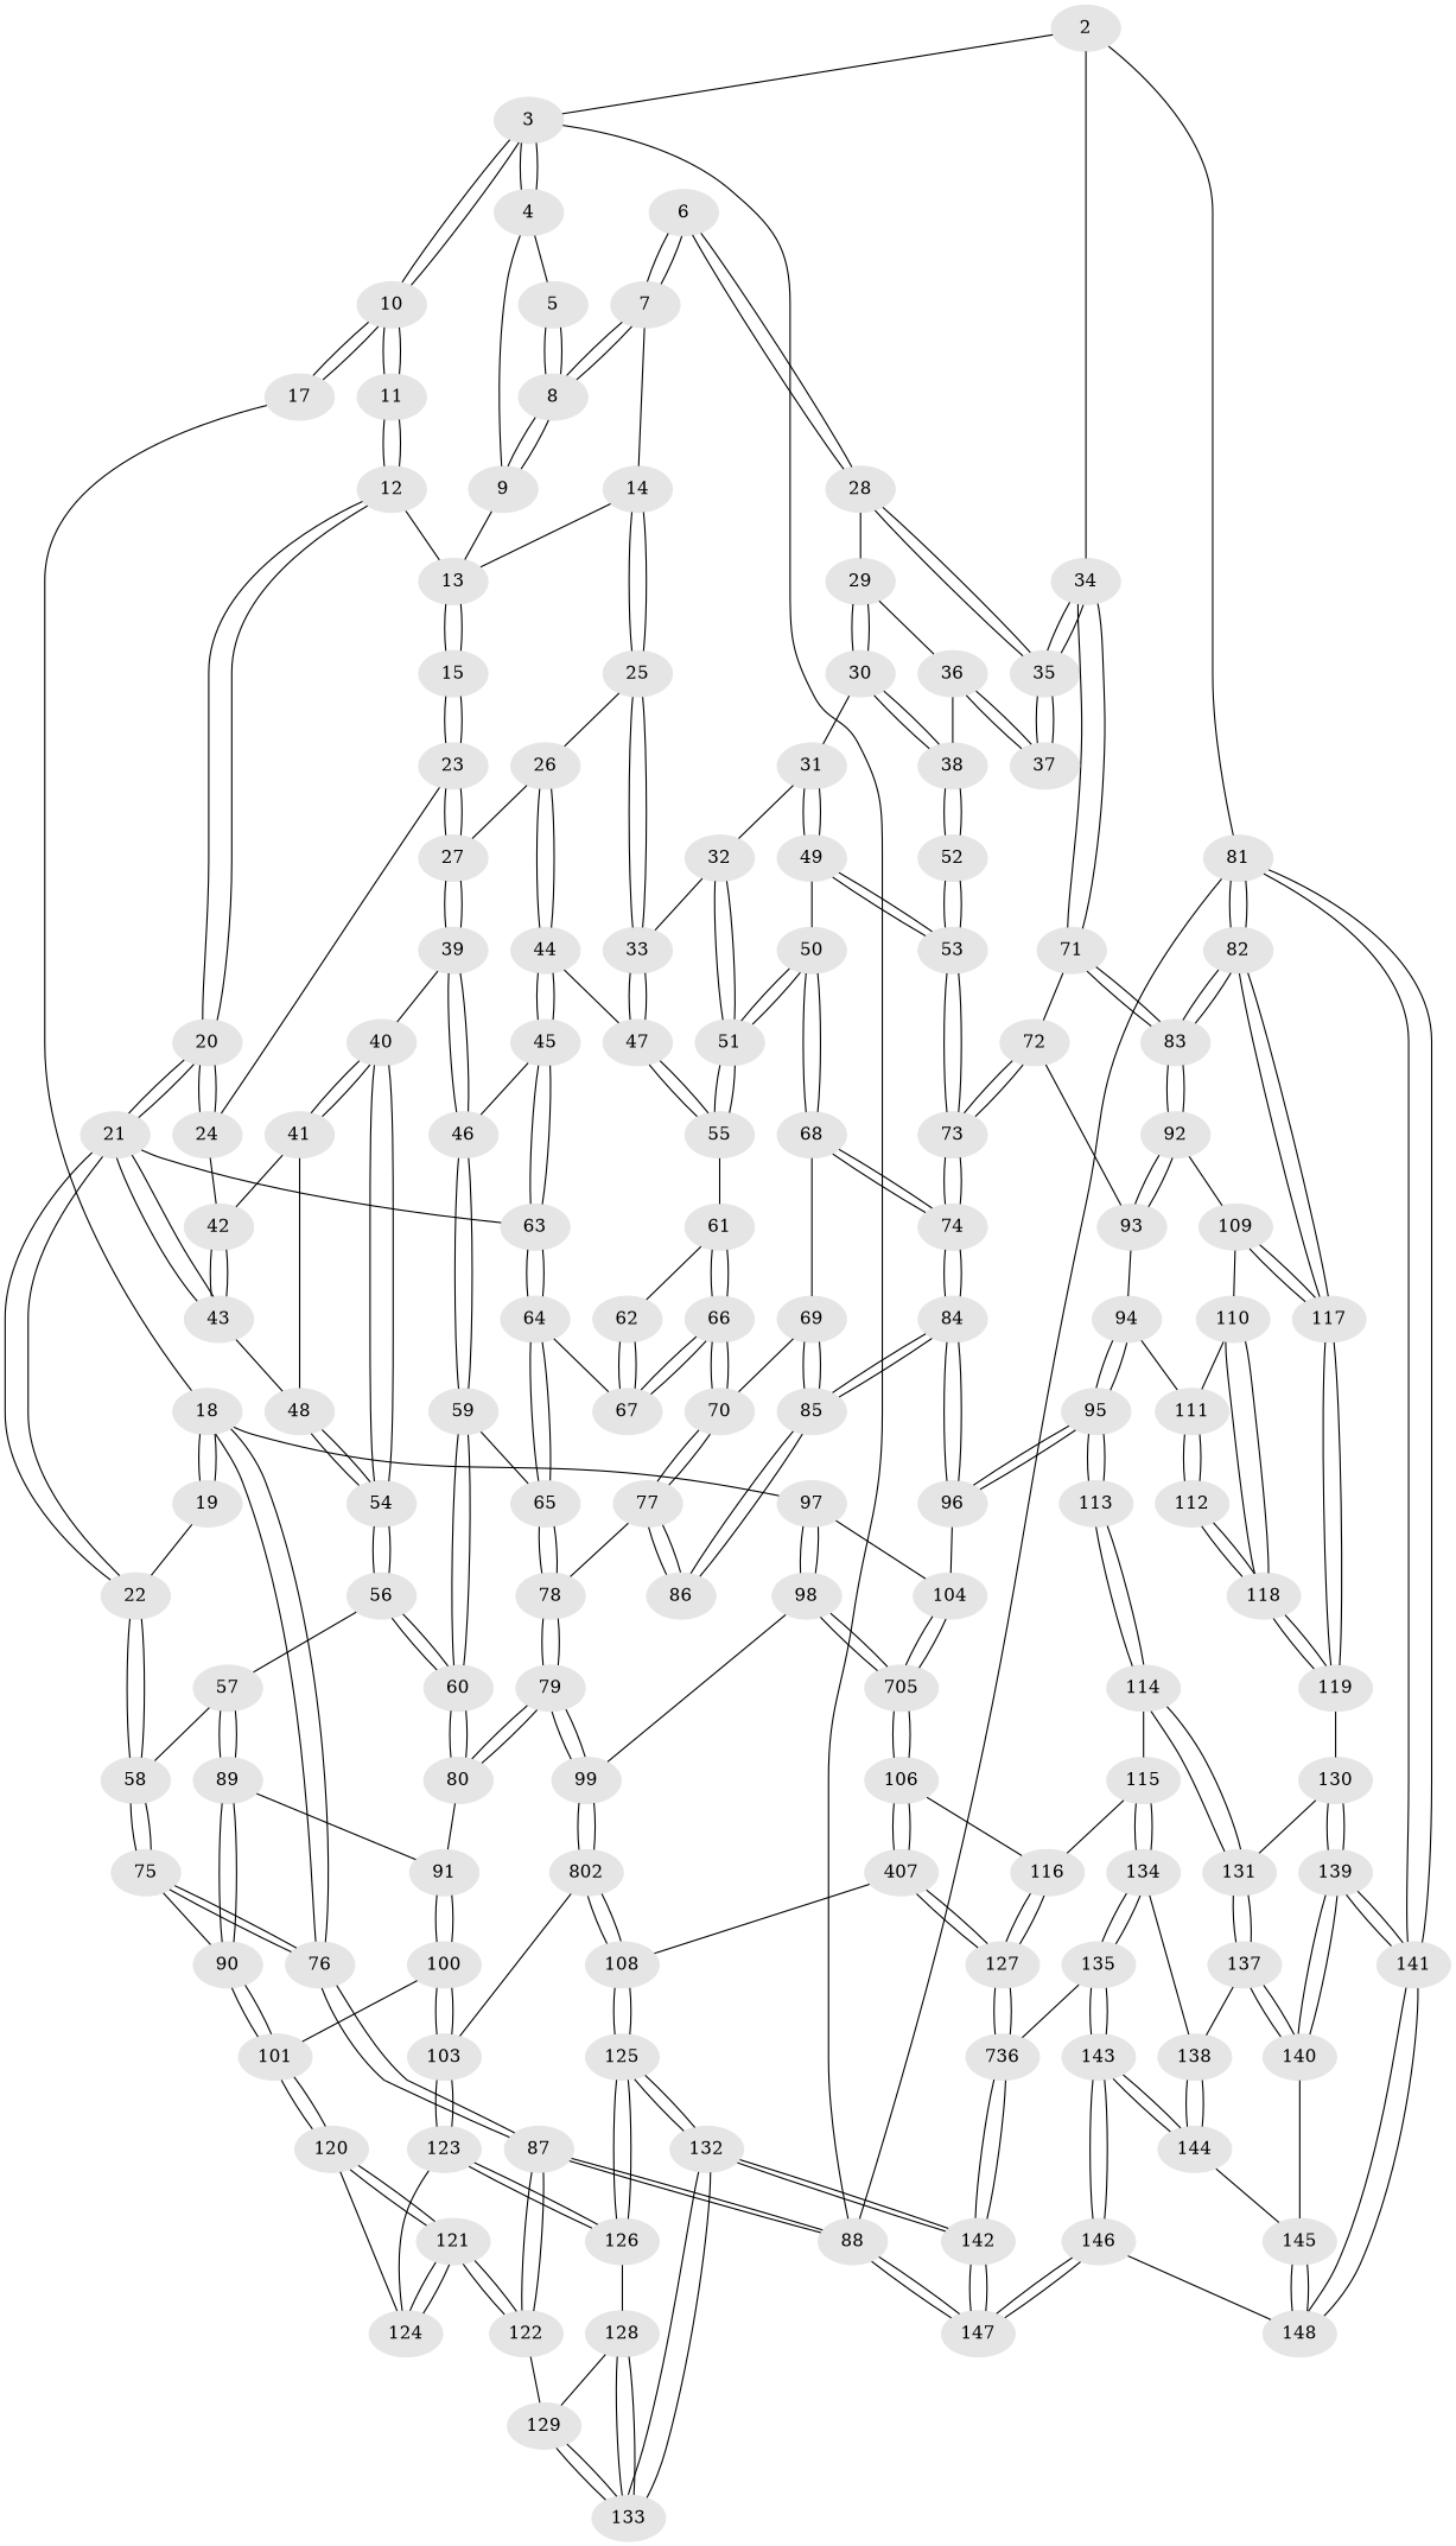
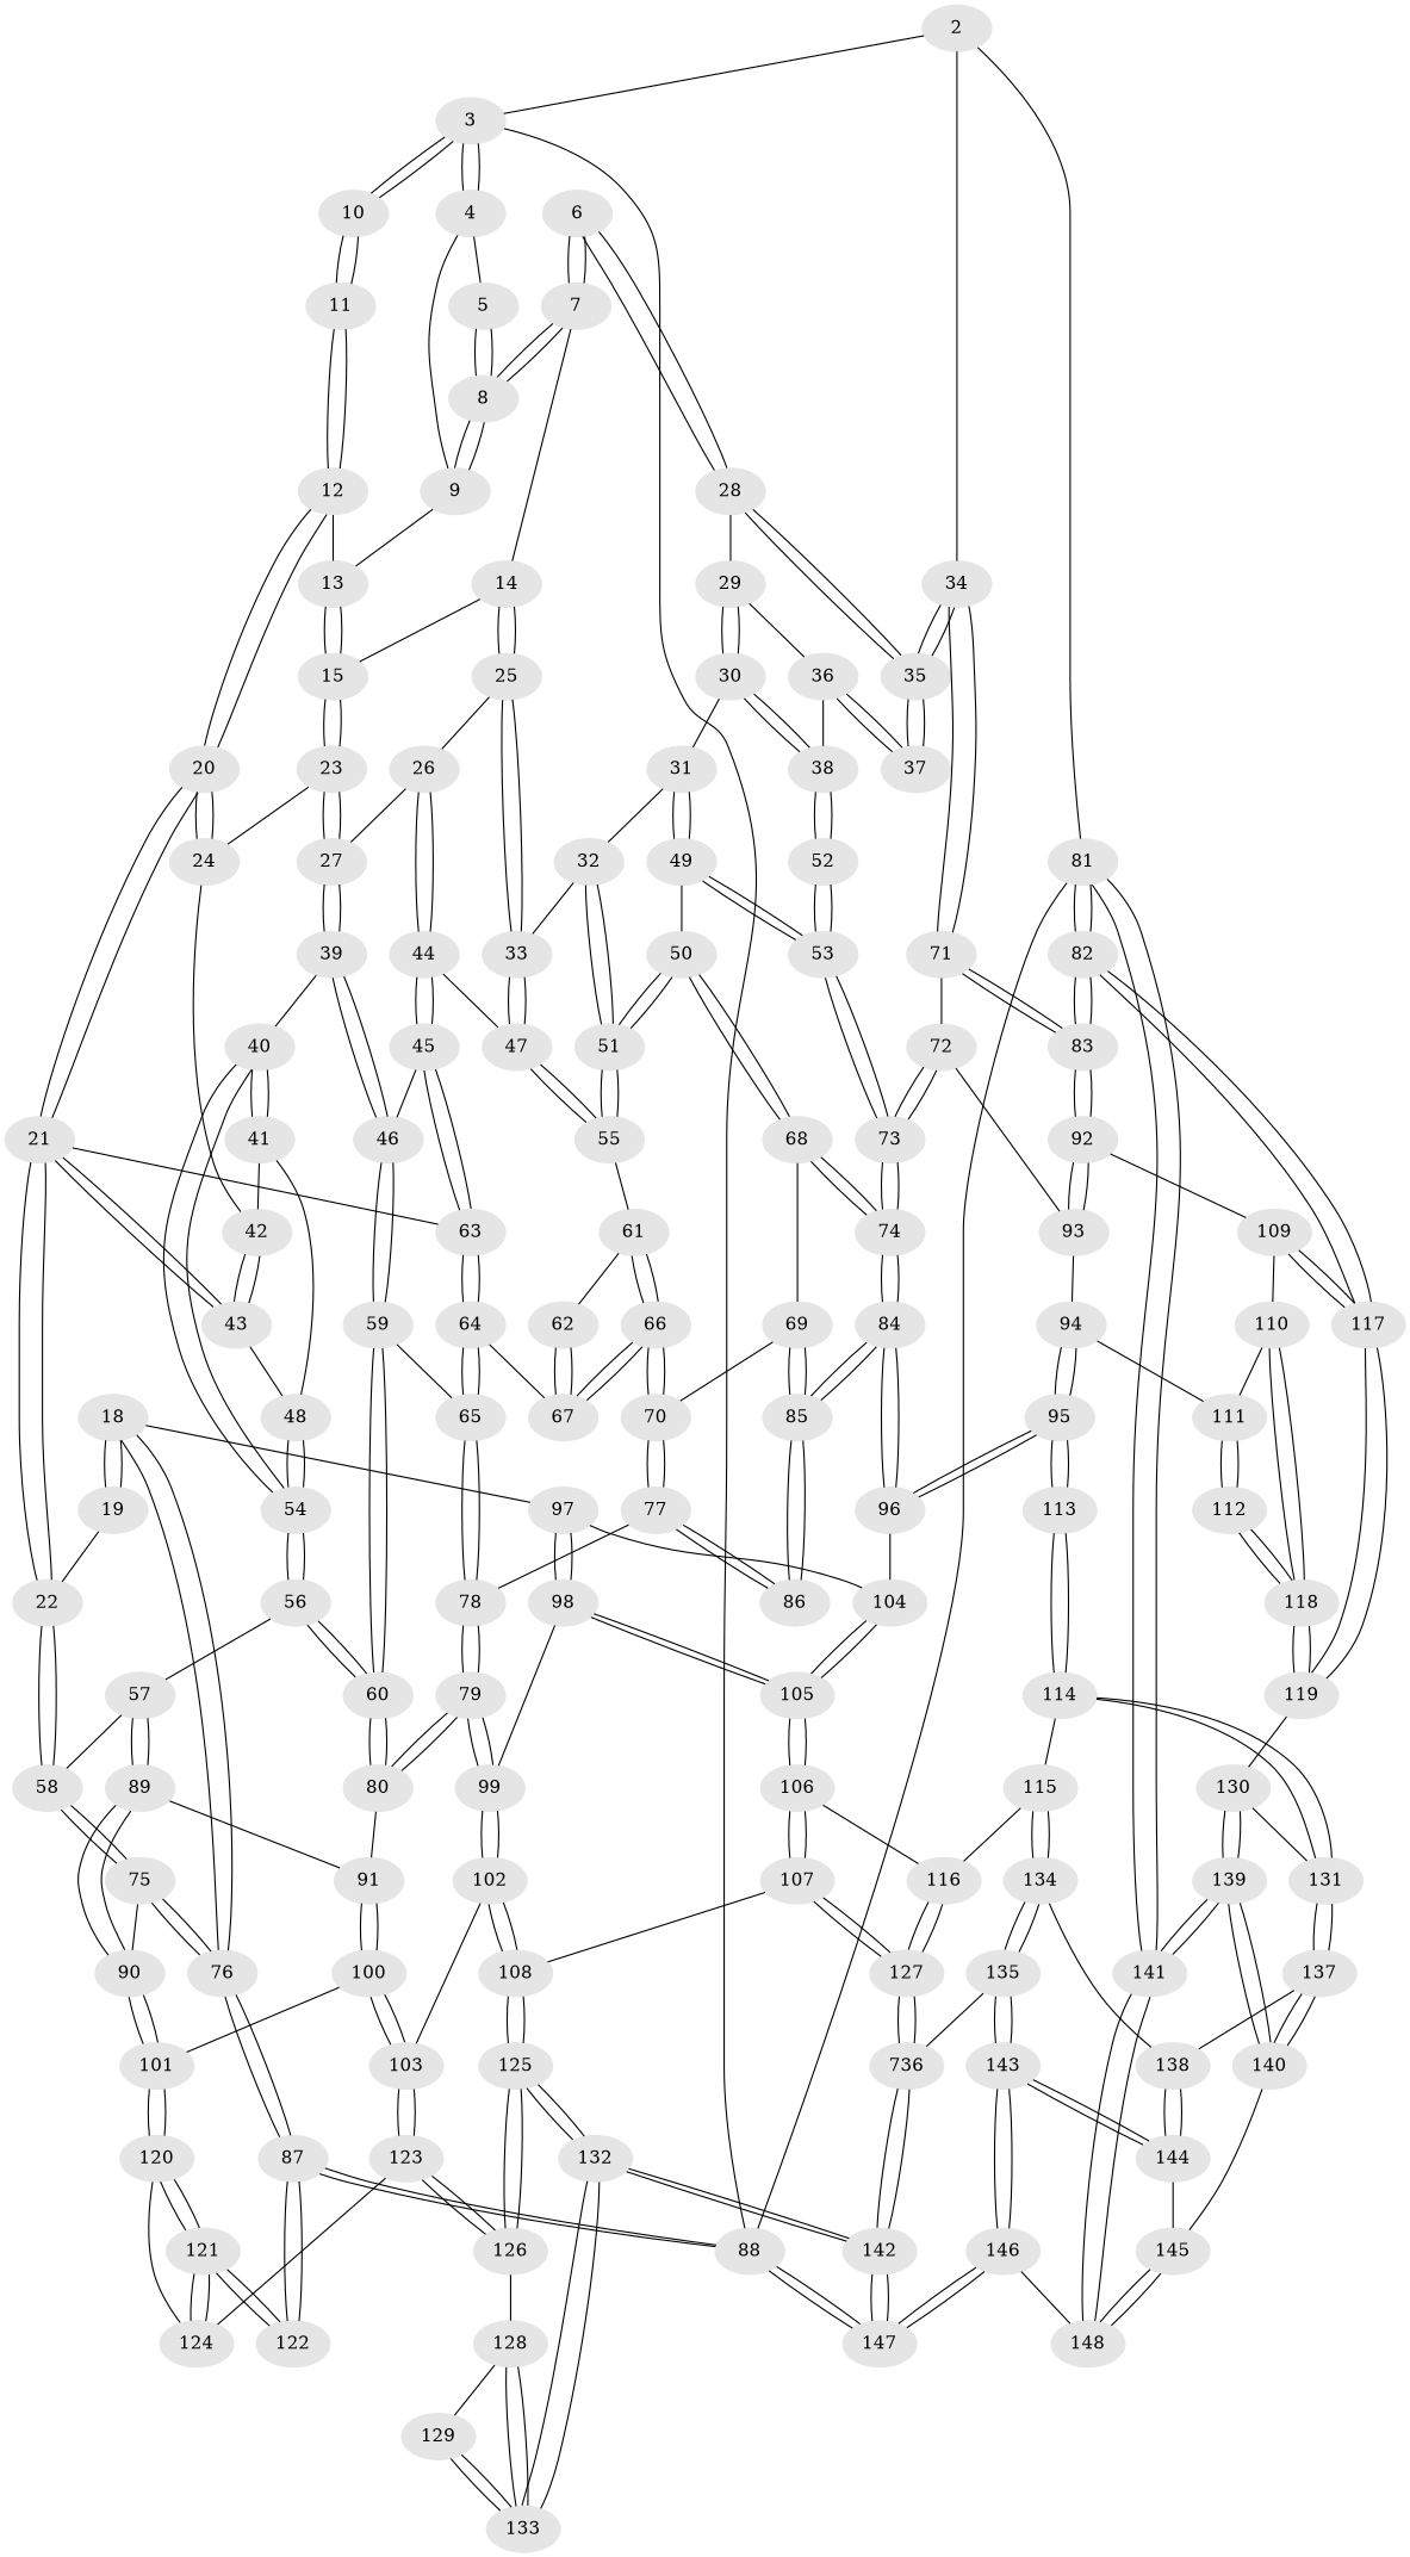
  graph {
    node [color=gray90 style=filled]
    2
    3
    34
    81
    6
    7
    28
    4
    10
    88
    35
    71
    82
    141
    5
    9
    11
-   17
    147
    8
    13
    14
    29
    15
    25
    12
    18
    20
    21
    24
    23
    26
    33
    27
    19
    76
    97
    22
    87
    58
    43
    63
    42
    48
    75
    39
    44
    47
    45
    40
    46
    30
    36
    37
    31
    38
    32
    49
    52
    51
    50
    53
    55
    72
    83
    41
    54
    59
    56
    64
    60
    65
    61
    68
    73
    69
    74
    57
    62
    66
    89
    80
    90
    91
    78
    67
    70
    79
    77
    85
    84
    86
    93
    92
    94
    96
    101
    122
    99
-   102 [label=802]
+   102
    100
    117
    148
    119
    109
    104
    98
    129
    120
    103
    110
    95
    111
    113
    112
    114
-   105 [label=705]
+   105
    106
    108
    123
    121
    124
    125
    126
-   107 [label=407]
+   107
    116
    127
    n128 [label=736]
    132
    118
    115
    131
    134
    137
    135
    138
    130
    139
    133
    128
    142
    140
    143
    144
    146
    145
    2 -- 3
    2 -- 34
    2 -- 81
    3 -- 4
    3 -- 4
    3 -- 10
    3 -- 10
    3 -- 88
    34 -- 35
    34 -- 35
    34 -- 71
    34 -- 71
    81 -- 88
    81 -- 82
    81 -- 82
    81 -- 141
    81 -- 141
    6 -- 7
    6 -- 7
    6 -- 28
    6 -- 28
    7 -- 8
    7 -- 8
    7 -- 14
    28 -- 35
    28 -- 35
    28 -- 29
    4 -- 5
    4 -- 9
    10 -- 11
    10 -- 11
-   10 -- 17
-   10 -- 17
    88 -- 147
    88 -- 147
    35 -- 37
    35 -- 37
    71 -- 72
    71 -- 83
    71 -- 83
    82 -- 83
    82 -- 83
    82 -- 117
    82 -- 117
    141 -- 148
    141 -- 148
    5 -- 8
    5 -- 8
    9 -- 13
    11 -- 12
    11 -- 12
-   17 -- 18
    8 -- 9
    8 -- 9
    13 -- 15
    13 -- 15
-   14 -- 13
+   14 -- 15
    14 -- 25
    14 -- 25
    29 -- 30
    29 -- 30
    29 -- 36
    15 -- 23
    15 -- 23
    25 -- 26
    25 -- 33
    25 -- 33
    12 -- 13
    12 -- 20
    12 -- 20
    18 -- 19
    18 -- 19
    18 -- 76
    18 -- 76
    18 -- 97
    20 -- 21
    20 -- 21
    20 -- 24
    20 -- 24
    21 -- 22
    21 -- 22
    21 -- 43
    21 -- 43
    21 -- 63
    24 -- 42
    23 -- 24
    23 -- 27
    23 -- 27
    26 -- 27
    26 -- 44
    26 -- 44
    33 -- 47
    33 -- 47
    27 -- 39
    27 -- 39
    19 -- 22
    76 -- 87
    76 -- 87
    97 -- 104
    97 -- 98
    97 -- 98
    22 -- 58
    22 -- 58
    87 -- 88
    87 -- 88
    87 -- 122
    87 -- 122
    58 -- 75
    58 -- 75
    43 -- 48
    63 -- 64
    63 -- 64
    42 -- 43
    42 -- 43
    48 -- 54
    48 -- 54
    75 -- 76
    75 -- 76
    75 -- 90
    39 -- 40
    39 -- 46
    39 -- 46
    44 -- 47
    44 -- 45
    44 -- 45
    47 -- 55
    47 -- 55
    45 -- 63
    45 -- 63
    45 -- 46
    40 -- 41
    40 -- 41
    40 -- 54
    40 -- 54
    46 -- 59
    46 -- 59
    30 -- 31
    30 -- 38
    30 -- 38
    36 -- 37
    36 -- 37
    36 -- 38
    31 -- 32
    31 -- 49
    31 -- 49
    38 -- 52
    38 -- 52
    32 -- 33
    32 -- 51
    32 -- 51
    49 -- 50
    49 -- 53
    49 -- 53
    52 -- 53
    52 -- 53
    51 -- 55
    51 -- 55
    50 -- 51
    50 -- 51
    50 -- 68
    50 -- 68
    53 -- 73
    53 -- 73
    55 -- 61
    72 -- 73
    72 -- 73
    72 -- 93
    83 -- 92
    83 -- 92
    41 -- 42
    41 -- 48
    54 -- 56
    54 -- 56
    59 -- 60
    59 -- 60
    59 -- 65
    56 -- 60
    56 -- 60
    56 -- 57
    64 -- 65
    64 -- 65
    64 -- 67
    60 -- 80
    60 -- 80
    65 -- 78
    65 -- 78
    61 -- 62
    61 -- 66
    61 -- 66
    68 -- 69
    68 -- 74
    68 -- 74
    73 -- 74
    73 -- 74
    69 -- 70
    69 -- 85
    69 -- 85
    74 -- 84
    74 -- 84
    57 -- 58
    57 -- 89
    57 -- 89
    62 -- 67
    62 -- 67
    66 -- 67
    66 -- 67
    66 -- 70
    66 -- 70
    89 -- 90
    89 -- 90
    89 -- 91
    80 -- 91
    90 -- 101
    90 -- 101
    91 -- 100
    91 -- 100
    78 -- 79
    78 -- 79
    70 -- 77
    70 -- 77
    79 -- 80
    79 -- 80
    79 -- 99
    79 -- 99
    77 -- 78
    77 -- 86
    77 -- 86
    85 -- 86
    85 -- 86
    84 -- 85
    84 -- 85
    84 -- 96
    84 -- 96
    93 -- 94
    92 -- 93
    92 -- 93
    92 -- 109
    94 -- 95
    94 -- 95
    94 -- 111
    96 -- 104
    101 -- 120
    101 -- 120
-   122 -- 129
    99 -- 102
    99 -- 102
    102 -- 103
    102 -- 108
    102 -- 108
    100 -- 101
    100 -- 103
    100 -- 103
    117 -- 119
    117 -- 119
    119 -- 130
    109 -- 117
    109 -- 117
    109 -- 110
    104 -- 105
    104 -- 105
    98 -- 99
    98 -- 105
    98 -- 105
    129 -- 133
    129 -- 133
    120 -- 121
    120 -- 121
    120 -- 124
    103 -- 123
    103 -- 123
    110 -- 111
    110 -- 118
    110 -- 118
    95 -- 96
    95 -- 96
    95 -- 113
    95 -- 113
    111 -- 112
    111 -- 112
    113 -- 114
    113 -- 114
    112 -- 118
    112 -- 118
    114 -- 115
    114 -- 131
    114 -- 131
    105 -- 106
    105 -- 106
    106 -- 107
    106 -- 107
    106 -- 116
    108 -- 125
    108 -- 125
    123 -- 124
    123 -- 126
    123 -- 126
    121 -- 122
    121 -- 122
    121 -- 124
    121 -- 124
    125 -- 126
    125 -- 126
    125 -- 132
    125 -- 132
    126 -- 128
    107 -- 108
    107 -- 127
    107 -- 127
    116 -- 127
    116 -- 127
    127 -- n128
    127 -- n128
    n128 -- 142
    n128 -- 142
    132 -- 133
    132 -- 133
    132 -- 142
    132 -- 142
    118 -- 119
    118 -- 119
    115 -- 116
    115 -- 134
    115 -- 134
    131 -- 137
    131 -- 137
    134 -- 135
    134 -- 135
    134 -- 138
    137 -- 138
    137 -- 140
    137 -- 140
    135 -- n128
    135 -- 143
    135 -- 143
    138 -- 144
    138 -- 144
    130 -- 131
    130 -- 139
    130 -- 139
    139 -- 141
    139 -- 141
    139 -- 140
    139 -- 140
    128 -- 129
    128 -- 133
    128 -- 133
    142 -- 147
    142 -- 147
    140 -- 145
    143 -- 144
    143 -- 144
    143 -- 146
    143 -- 146
    144 -- 145
    146 -- 147
    146 -- 147
    146 -- 148
    145 -- 148
    145 -- 148
  }
